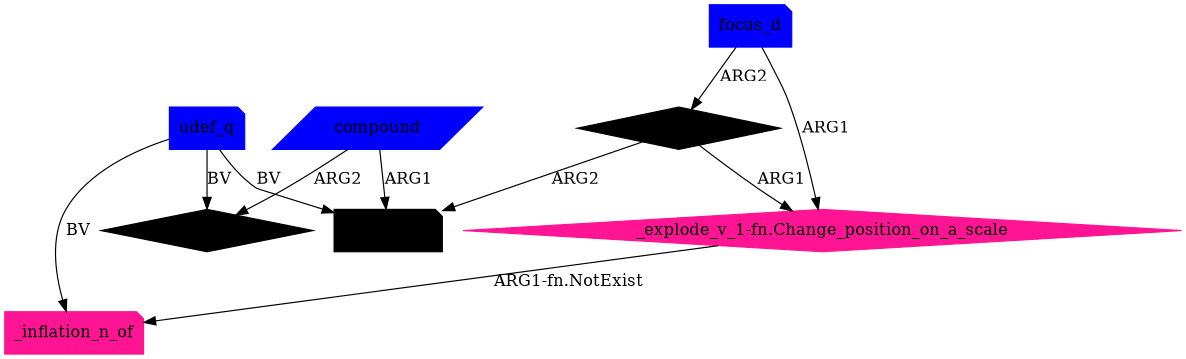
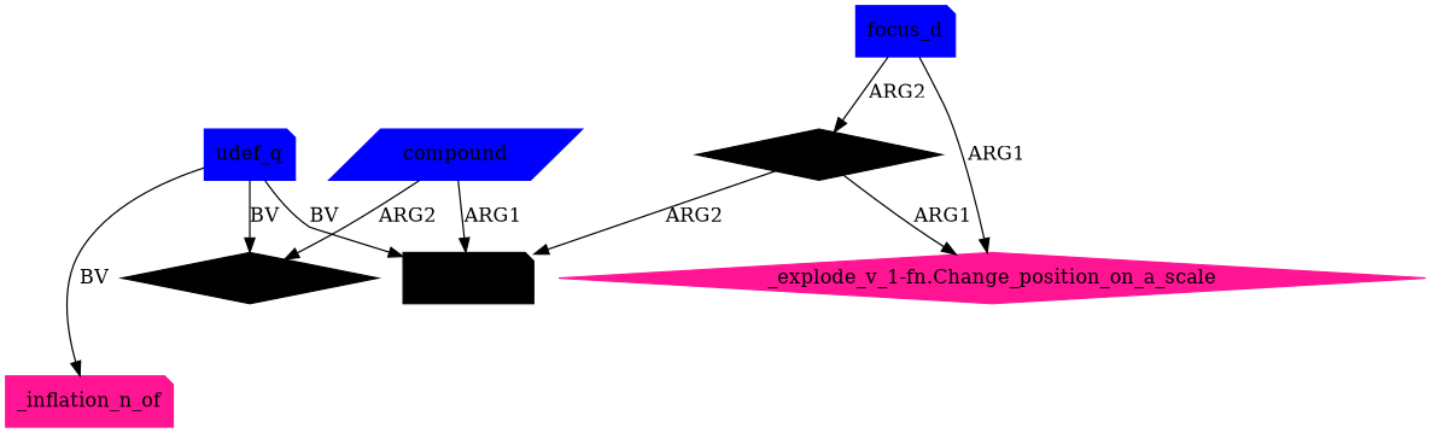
  digraph {
    node [shape=note style=filled color=blue]
    udef_q
    _stock_n_1 [color=black]
    _inflation_n_of [color=deeppink]
    _buffer_n_1 [shape=diamond color=black]
    compound [shape=parallelogram]
    "_explode_v_1-fn.Change_position_on_a_scale" [shape=diamond color=deeppink]
    focus_d
    _without_p [shape=diamond color=black]
    udef_q -> _stock_n_1 [label=BV]
    udef_q -> _inflation_n_of [label=BV]
    udef_q -> _buffer_n_1 [label=BV]
    compound -> _stock_n_1 [label=ARG1]
    compound -> _buffer_n_1 [label=ARG2]
-   "_explode_v_1-fn.Change_position_on_a_scale" -> _inflation_n_of [label="ARG1-fn.NotExist"]
    focus_d -> "_explode_v_1-fn.Change_position_on_a_scale" [label=ARG1]
    focus_d -> _without_p [label=ARG2]
    _without_p -> _stock_n_1 [label=ARG2]
    _without_p -> "_explode_v_1-fn.Change_position_on_a_scale" [label=ARG1]
  }
